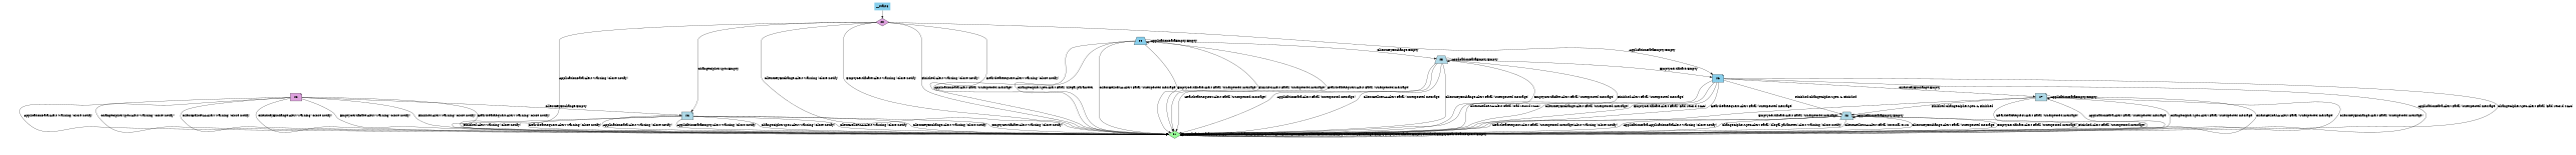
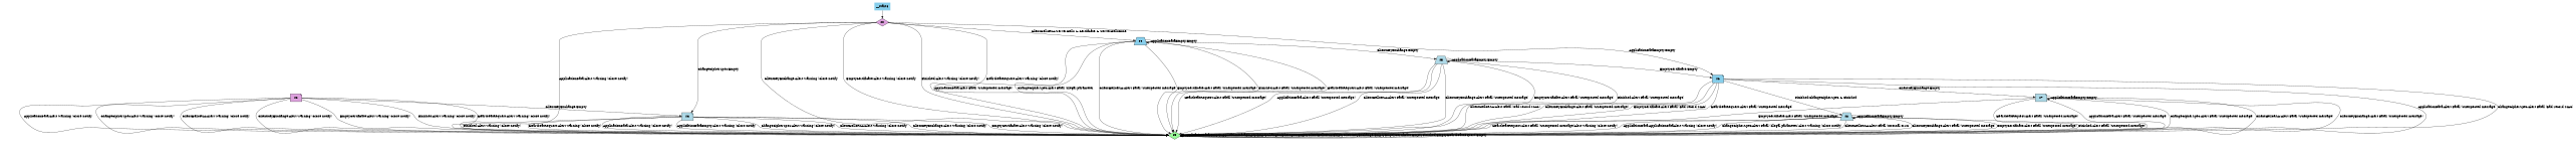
  digraph {
    node [fillcolor=lightblue shape=note style=filled]
    n1 [fillcolor=plum label=s0 shape=diamond]
-   n2 [fillcolor=palegreen label=s1 shape=diamond]
+   n2 [fillcolor=palegreen label=s9 shape=diamond]
    n3 [label=s3]
    n4 [fillcolor=skyblue label=s4 shape=trapezium]
    n5 [fillcolor=skyblue label=s6]
    n6 [fillcolor=plum label=s2]
    n7 [label=s5 shape=trapezium]
    n8 [label=s7]
    n9 [label=s8 shape=trapezium]
    n10 [fillcolor=skyblue label=__start8 shape=none]
    n1 -> n2 [label="ApplicationData/Alert Warning (Close notify)"]
    n1 -> n2 [label="ClientKeyExchange/Alert Warning (Close notify)"]
    n1 -> n2 [label="EmptyCertificate/Alert Warning (Close notify)"]
    n1 -> n2 [label="Finished/Alert Warning (Close notify)"]
    n1 -> n2 [label="HeartbeatRequest/Alert Warning (Close notify)"]
    n1 -> n3 [label="ChangeCipherSpec/Empty"]
+   n1 -> n4 [label="ClientHelloRSA/ServerHello & Certificate & ServerHelloDone"]
    n1 -> n5 [label="ApplicationDataEmpty/Empty"]
    n2 -> n2 [label="ApplicationData/Empty"]
    n2 -> n2 [label="ApplicationDataEmpty/Empty"]
    n2 -> n2 [label="ChangeCipherSpec/Empty"]
    n2 -> n2 [label="ClientHelloRSA/Empty"]
    n2 -> n2 [label="ClientKeyExchange/Empty"]
    n2 -> n2 [label="EmptyCertificate/Empty"]
    n2 -> n2 [label="Finished/Empty"]
    n2 -> n2 [label="HeartbeatRequest/Empty"]
    n3 -> n2 [label="ApplicationData/Alert Warning (Close notify)"]
    n3 -> n2 [label="ApplicationDataEmpty/Alert Warning (Close notify)"]
    n3 -> n2 [label="ChangeCipherSpec/Alert Warning (Close notify)"]
    n3 -> n2 [label="ClientHelloRSA/Alert Warning (Close notify)"]
    n3 -> n2 [label="ClientKeyExchange/Alert Warning (Close notify)"]
    n3 -> n2 [label="EmptyCertificate/Alert Warning (Close notify)"]
    n3 -> n2 [label="Finished/Alert Warning (Close notify)"]
    n3 -> n2 [label="HeartbeatRequest/Alert Warning (Close notify)"]
    n4 -> n2 [label="ApplicationData/Alert Fatal (Unexpected message)"]
    n4 -> n2 [label="ChangeCipherSpec/Alert Fatal (Illegal parameter)"]
    n4 -> n2 [label="ClientHelloRSA/Alert Fatal (Unexpected message)"]
    n4 -> n2 [label="EmptyCertificate/Alert Fatal (Unexpected message)"]
    n4 -> n2 [label="Finished/Alert Fatal (Unexpected message)"]
    n4 -> n2 [label="HeartbeatRequest/Alert Fatal (Unexpected message)"]
    n4 -> n4 [label="ApplicationDataEmpty/Empty"]
    n4 -> n7 [label="ClientKeyExchange/Empty"]
    n5 -> n2 [label="ApplicationData/Alert Fatal (Unexpected message)"]
    n5 -> n2 [label="ChangeCipherSpec/Alert Fatal (Bad record MAC)"]
    n5 -> n2 [label="ClientHelloRSA/Alert Fatal (Bad record MAC)"]
    n5 -> n2 [label="ClientKeyExchange/Alert Fatal (Unexpected message)"]
    n5 -> n2 [label="EmptyCertificate/Alert Fatal (Bad record MAC)"]
    n5 -> n2 [label="HeartbeatRequest/Alert Fatal (Unexpected message)"]
    n5 -> n8 [label="ClientKeyExchange/Empty"]
    n5 -> n9 [label="Finished/ChangeCipherSpec & Finished"]
    n6 -> n2 [label="ApplicationData/Alert Warning (Close notify)"]
    n6 -> n2 [label="ChangeCipherSpec/Alert Warning (Close notify)"]
    n6 -> n2 [label="ClientHelloRSA/Alert Warning (Close notify)"]
    n6 -> n2 [label="ClientKeyExchange/Alert Warning (Close notify)"]
    n6 -> n2 [label="EmptyCertificate/Alert Warning (Close notify)"]
    n6 -> n2 [label="Finished/Alert Warning (Close notify)"]
    n6 -> n2 [label="HeartbeatRequest/Alert Warning (Close notify)"]
    n6 -> n3 [label="ClientKeyExchange/Empty"]
    n7 -> n2 [label="ApplicationData/Alert Fatal (Unexpected message)"]
    n7 -> n2 [label="ClientHelloRSA/Alert Fatal (Unexpected message)"]
    n7 -> n2 [label="ClientKeyExchange/Alert Fatal (Unexpected message)"]
    n7 -> n2 [label="EmptyCertificate/Alert Fatal (Unexpected message)"]
    n7 -> n2 [label="Finished/Alert Fatal (Unexpected message)"]
    n7 -> n2 [label="HeartbeatRequest/Alert Fatal (Unexpected message)"]
    n7 -> n5 [label="EmptyCertificate/Empty"]
    n7 -> n7 [label="ApplicationDataEmpty/Empty"]
    n8 -> n2 [label="ApplicationData/Alert Fatal (Unexpected message)"]
    n8 -> n2 [label="ChangeCipherSpec/Alert Fatal (Unexpected message)"]
    n8 -> n2 [label="ClientHelloRSA/Alert Fatal (Unexpected message)"]
    n8 -> n2 [label="ClientKeyExchange/Alert Fatal (Unexpected message)"]
    n8 -> n2 [label="EmptyCertificate/Alert Fatal (Unexpected message)"]
    n8 -> n2 [label="HeartbeatRequest/Alert Fatal (Unexpected message)"]
    n8 -> n8 [label="ApplicationDataEmpty/Empty"]
-   n8 -> n9 [label="Finished/ChangeCipherSpec & Finished"]
    n9 -> n2 [label="ApplicationData/ApplicationDataAlert Warning (Close notify)"]
    n9 -> n2 [label="ChangeCipherSpec/Alert Fatal (Illegal parameter)Alert Warning (Close notify)"]
    n9 -> n2 [label="ClientHelloRSA/Alert Fatal (Internal error)"]
    n9 -> n2 [label="ClientKeyExchange/Alert Fatal (Unexpected message)"]
    n9 -> n2 [label="EmptyCertificate/Alert Fatal (Unexpected message)"]
    n9 -> n2 [label="Finished/Alert Fatal (Unexpected message)"]
    n9 -> n2 [label="HeartbeatRequest/Alert Fatal (Unexpected message)Alert Warning (Close notify)"]
    n9 -> n9 [label="ApplicationDataEmpty/Empty"]
    n10 -> n1
  }
